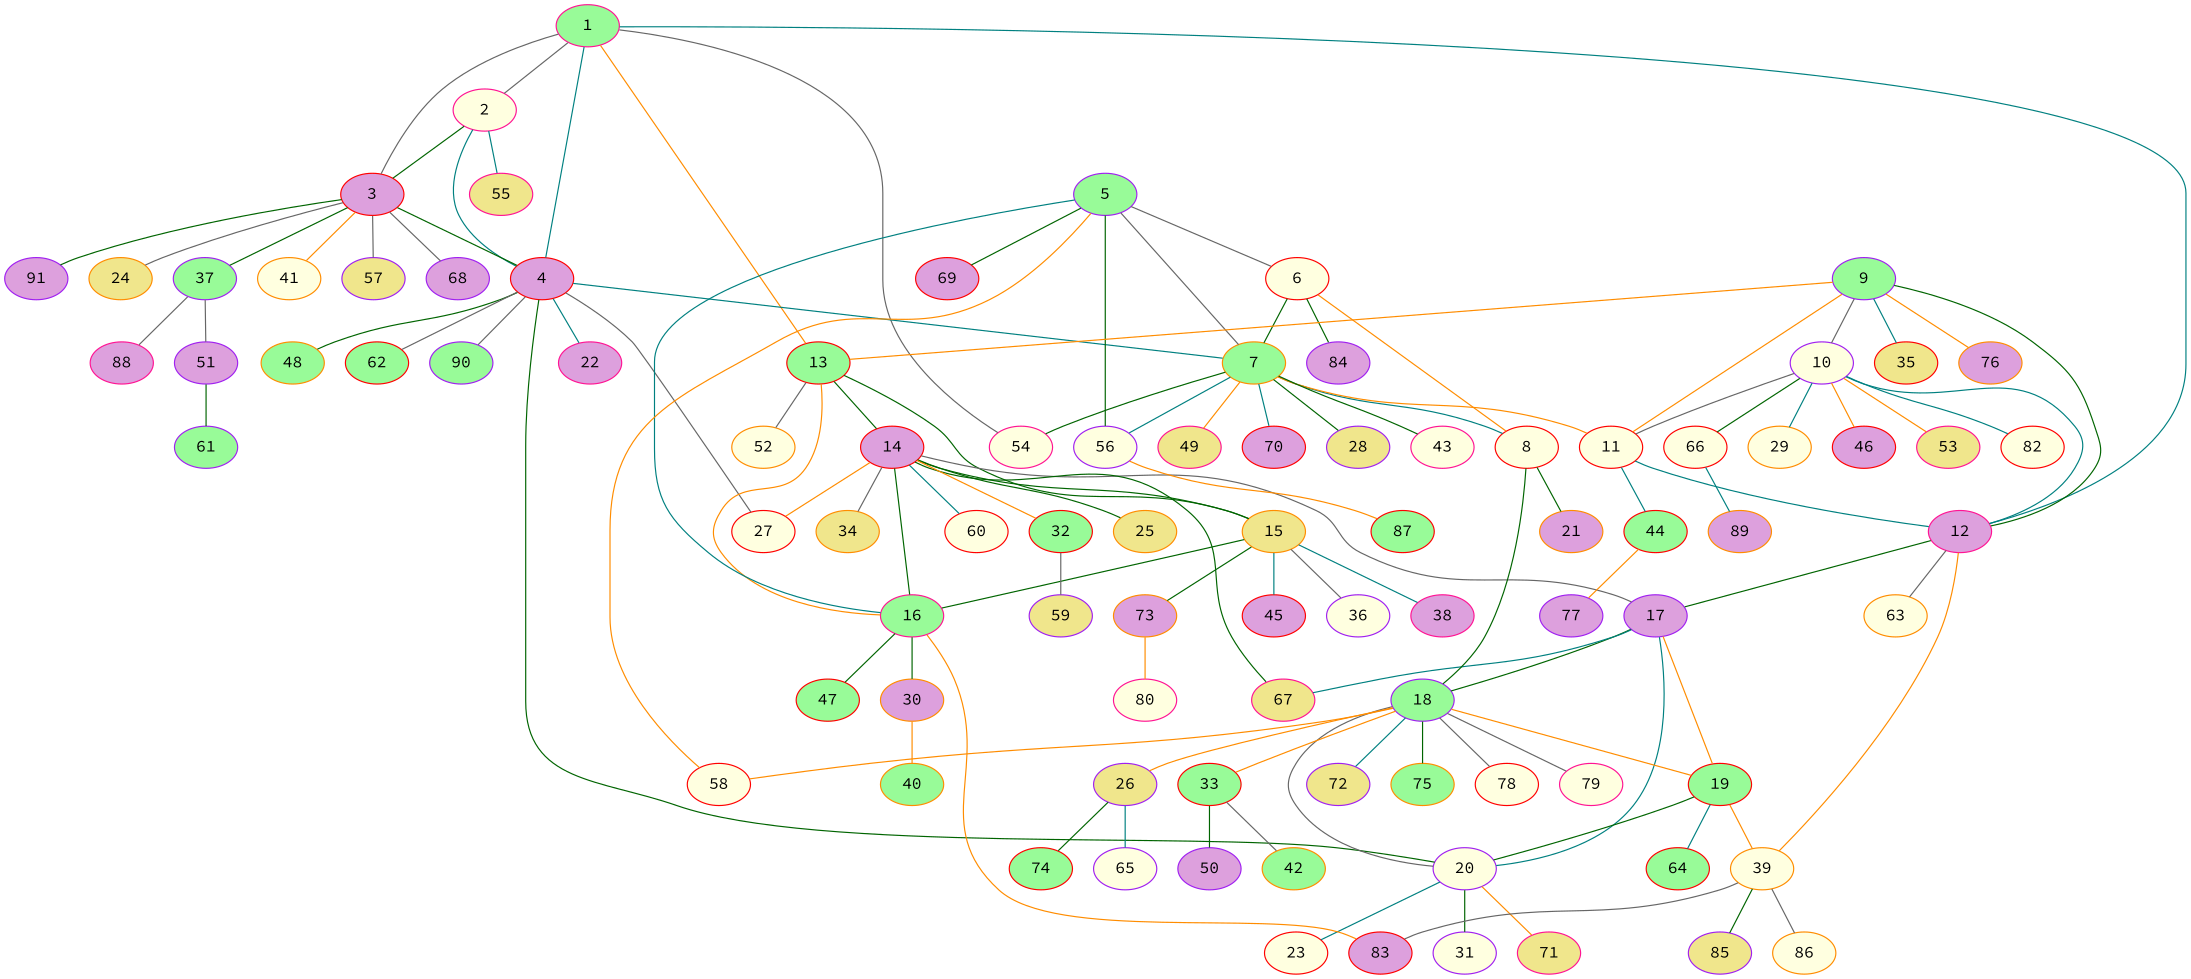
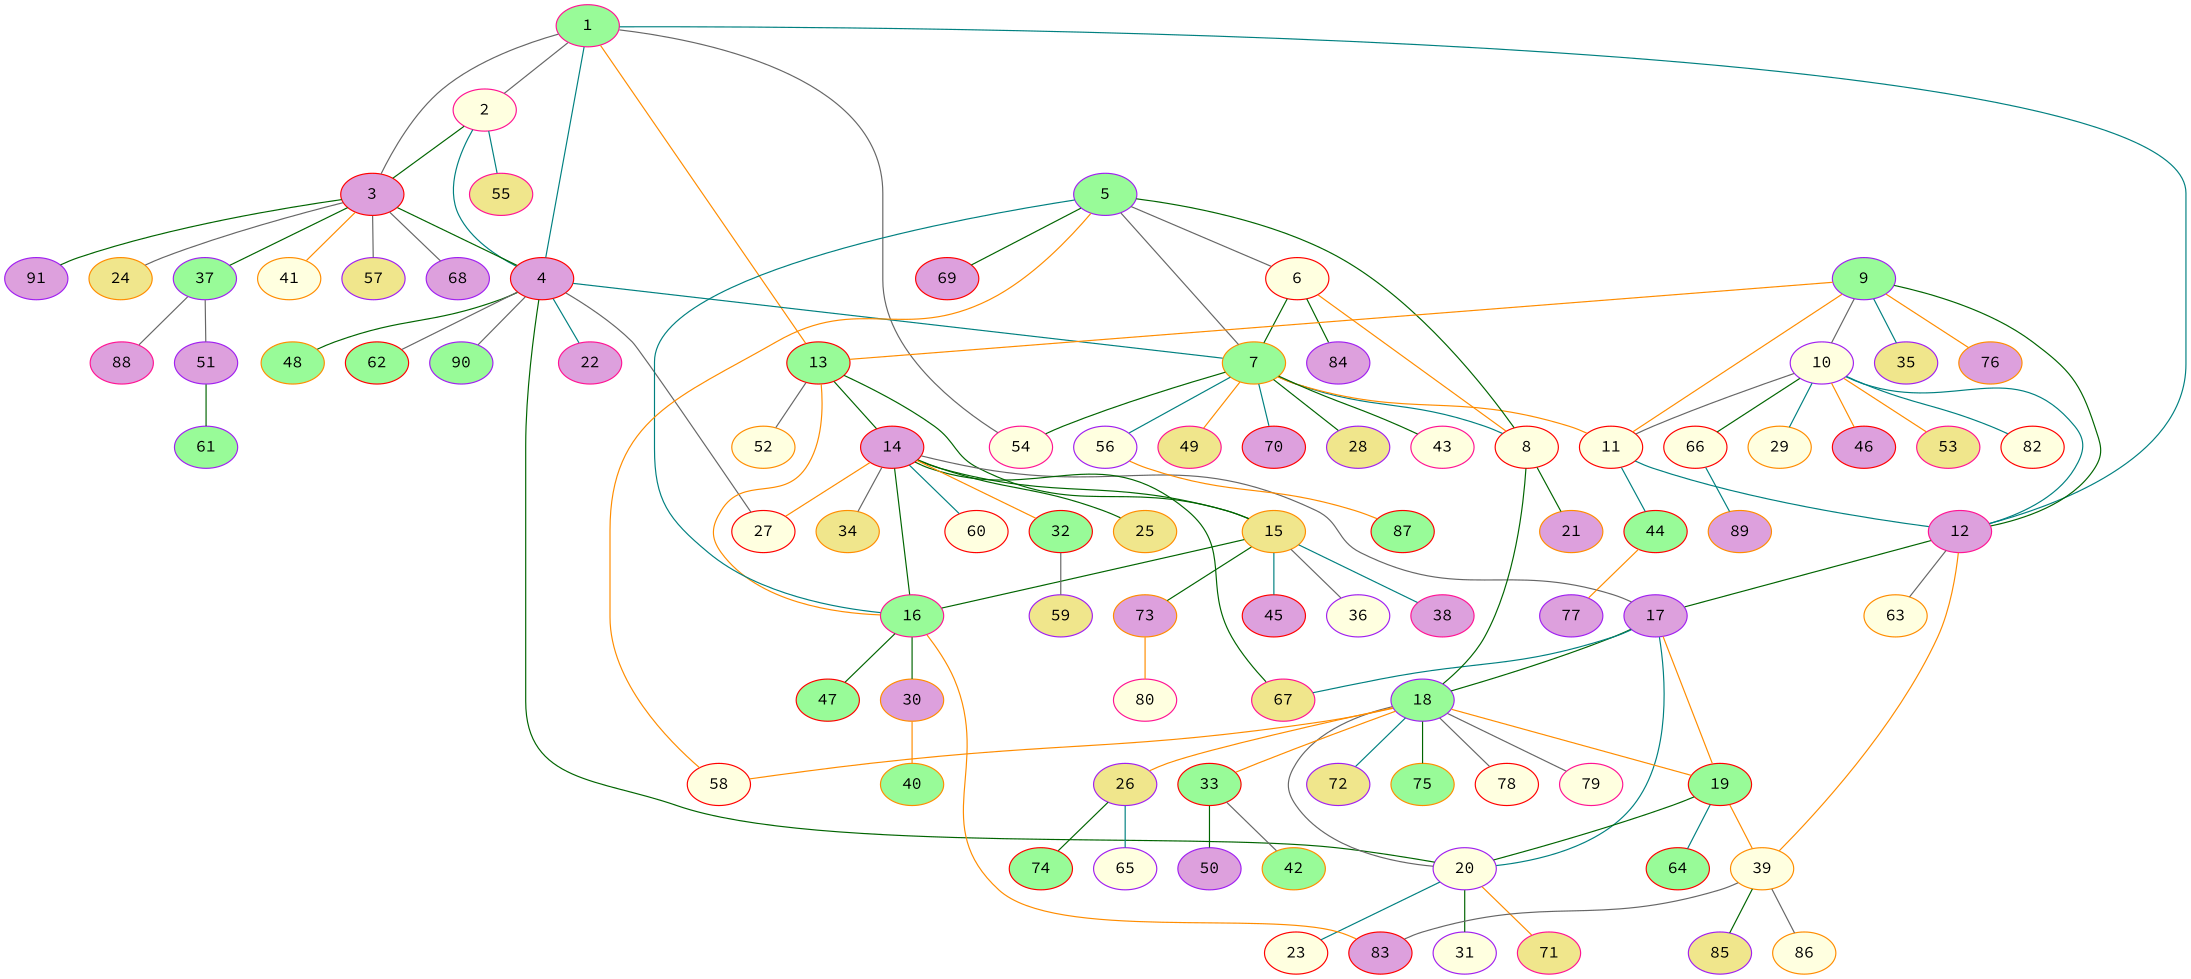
  graph {
    fontname="Source Code Pro"
    node [color=red fillcolor=lightyellow fontname="Source Code Pro" style=filled]
    edge [color=darkgreen fontname="Source Code Pro"]
    1 [color=deeppink fillcolor=palegreen]
    2 [color=deeppink]
    3 [fillcolor=plum]
    4 [fillcolor=plum]
    12 [color=deeppink fillcolor=plum]
    13 [fillcolor=palegreen]
    54 [color=deeppink]
    55 [color=deeppink fillcolor=khaki]
    24 [color=darkorange fillcolor=khaki]
    37 [color=purple fillcolor=palegreen]
    41 [color=darkorange]
    57 [color=purple fillcolor=khaki]
    68 [color=purple fillcolor=plum]
    n14 [color=purple fillcolor=plum label=91]
    7 [color=darkorange fillcolor=palegreen]
    20 [color=purple]
    22 [color=deeppink fillcolor=plum]
    27
    48 [color=darkorange fillcolor=palegreen]
    62 [fillcolor=palegreen]
    90 [color=purple fillcolor=palegreen]
    17 [color=purple fillcolor=plum]
    39 [color=darkorange]
    63 [color=darkorange]
    16 [color=deeppink fillcolor=palegreen]
    14 [fillcolor=plum]
    15 [color=darkorange fillcolor=khaki]
    52 [color=darkorange]
    51 [color=purple fillcolor=plum]
    88 [color=deeppink fillcolor=plum]
    8
    11
    28 [color=purple fillcolor=khaki]
    43 [color=deeppink]
    49 [color=deeppink fillcolor=khaki]
    56 [color=purple]
    70 [fillcolor=plum]
    23
    31 [color=purple]
    71 [color=deeppink fillcolor=khaki]
    5 [color=purple fillcolor=palegreen]
    6
    58
    69 [fillcolor=plum]
    84 [color=purple fillcolor=plum]
    18 [color=purple fillcolor=palegreen]
    21 [color=darkorange fillcolor=plum]
    30 [color=darkorange fillcolor=plum]
    47 [fillcolor=palegreen]
    83 [fillcolor=plum]
    44 [fillcolor=palegreen]
    87 [fillcolor=palegreen]
    19 [fillcolor=palegreen]
    26 [color=purple fillcolor=khaki]
    33 [fillcolor=palegreen]
    72 [color=purple fillcolor=khaki]
    75 [color=darkorange fillcolor=palegreen]
    78
    79 [color=deeppink]
    9 [color=purple fillcolor=palegreen]
    10 [color=purple]
-   35 [fillcolor=khaki]
+   35 [color=purple fillcolor=khaki]
    76 [color=darkorange fillcolor=plum]
    29 [color=darkorange]
    46 [fillcolor=plum]
    53 [color=deeppink fillcolor=khaki]
    66
    82
    89 [color=darkorange fillcolor=plum]
    77 [color=purple fillcolor=plum]
    67 [color=deeppink fillcolor=khaki]
    85 [color=purple fillcolor=khaki]
    86 [color=darkorange]
    25 [color=darkorange fillcolor=khaki]
    32 [fillcolor=palegreen]
    34 [color=darkorange fillcolor=khaki]
    60
    36 [color=purple]
    38 [color=deeppink fillcolor=plum]
    45 [fillcolor=plum]
    73 [color=darkorange fillcolor=plum]
    59 [color=purple fillcolor=khaki]
    80 [color=deeppink]
    40 [color=darkorange fillcolor=palegreen]
    64 [fillcolor=palegreen]
    65 [color=purple]
    74 [fillcolor=palegreen]
    42 [color=darkorange fillcolor=palegreen]
    50 [color=purple fillcolor=plum]
    61 [color=purple fillcolor=palegreen]
    1 -- 2 [color=gray40]
    1 -- 3 [color=gray40]
    1 -- 4 [color=teal]
    1 -- 12 [color=teal]
    1 -- 13 [color=darkorange]
    1 -- 54 [color=gray40]
    2 -- 3
    2 -- 4 [color=teal]
    2 -- 55 [color=teal]
    3 -- 4
    3 -- 24 [color=gray40]
    3 -- 37
    3 -- 41 [color=darkorange]
    3 -- 57 [color=gray40]
    3 -- 68 [color=gray40]
    3 -- n14
    4 -- 7 [color=teal]
    4 -- 20
    4 -- 22 [color=teal]
    4 -- 27 [color=gray40]
    4 -- 48
    4 -- 62 [color=gray40]
    4 -- 90 [color=gray40]
    12 -- 17
    12 -- 39 [color=darkorange]
    12 -- 63 [color=gray40]
    13 -- 16 [color=darkorange]
    13 -- 14
    13 -- 15
    13 -- 52 [color=gray40]
    37 -- 51 [color=gray40]
    37 -- 88 [color=gray40]
    7 -- 54
    7 -- 8 [color=teal]
    7 -- 11 [color=darkorange]
    7 -- 28
    7 -- 43
    7 -- 49 [color=darkorange]
    7 -- 56 [color=teal]
    7 -- 70 [color=teal]
    20 -- 23 [color=teal]
    20 -- 31
    20 -- 71 [color=darkorange]
    17 -- 20 [color=teal]
    17 -- 18
    17 -- 19 [color=darkorange]
    17 -- 67 [color=teal]
    39 -- 83 [color=gray40]
    39 -- 85
    39 -- 86 [color=gray40]
    16 -- 30
    16 -- 47
    16 -- 83 [color=darkorange]
    14 -- 27 [color=darkorange]
    14 -- 17 [color=gray40]
    14 -- 16
    14 -- 15
    14 -- 67
    14 -- 25
    14 -- 32 [color=darkorange]
    14 -- 34 [color=gray40]
    14 -- 60 [color=teal]
    15 -- 16
    15 -- 36 [color=gray40]
    15 -- 38 [color=teal]
    15 -- 45 [color=teal]
    15 -- 73
    51 -- 61
    8 -- 18
    8 -- 21
    11 -- 12 [color=teal]
    11 -- 44 [color=teal]
    56 -- 87 [color=darkorange]
    5 -- 7 [color=gray40]
    5 -- 16 [color=teal]
-   5 -- 56
+   5 -- 8
    5 -- 6 [color=gray40]
    5 -- 58 [color=darkorange]
    5 -- 69
    6 -- 7
    6 -- 8 [color=darkorange]
    6 -- 84
    18 -- 20 [color=gray40]
    18 -- 58 [color=darkorange]
    18 -- 19 [color=darkorange]
    18 -- 26 [color=darkorange]
    18 -- 33 [color=darkorange]
    18 -- 72 [color=teal]
    18 -- 75
    18 -- 78 [color=gray40]
    18 -- 79 [color=gray40]
    30 -- 40 [color=darkorange]
    44 -- 77 [color=darkorange]
    19 -- 20
    19 -- 39 [color=darkorange]
    19 -- 64 [color=teal]
    26 -- 65 [color=teal]
    26 -- 74
    33 -- 42 [color=gray40]
    33 -- 50
    9 -- 12
    9 -- 13 [color=darkorange]
    9 -- 11 [color=darkorange]
    9 -- 10 [color=gray40]
    9 -- 35 [color=teal]
    9 -- 76 [color=darkorange]
    10 -- 12 [color=teal]
    10 -- 11 [color=gray40]
    10 -- 29 [color=teal]
    10 -- 46 [color=darkorange]
    10 -- 53 [color=darkorange]
    10 -- 66
    10 -- 82 [color=teal]
    66 -- 89 [color=teal]
    32 -- 59 [color=gray40]
    73 -- 80 [color=darkorange]
  }
